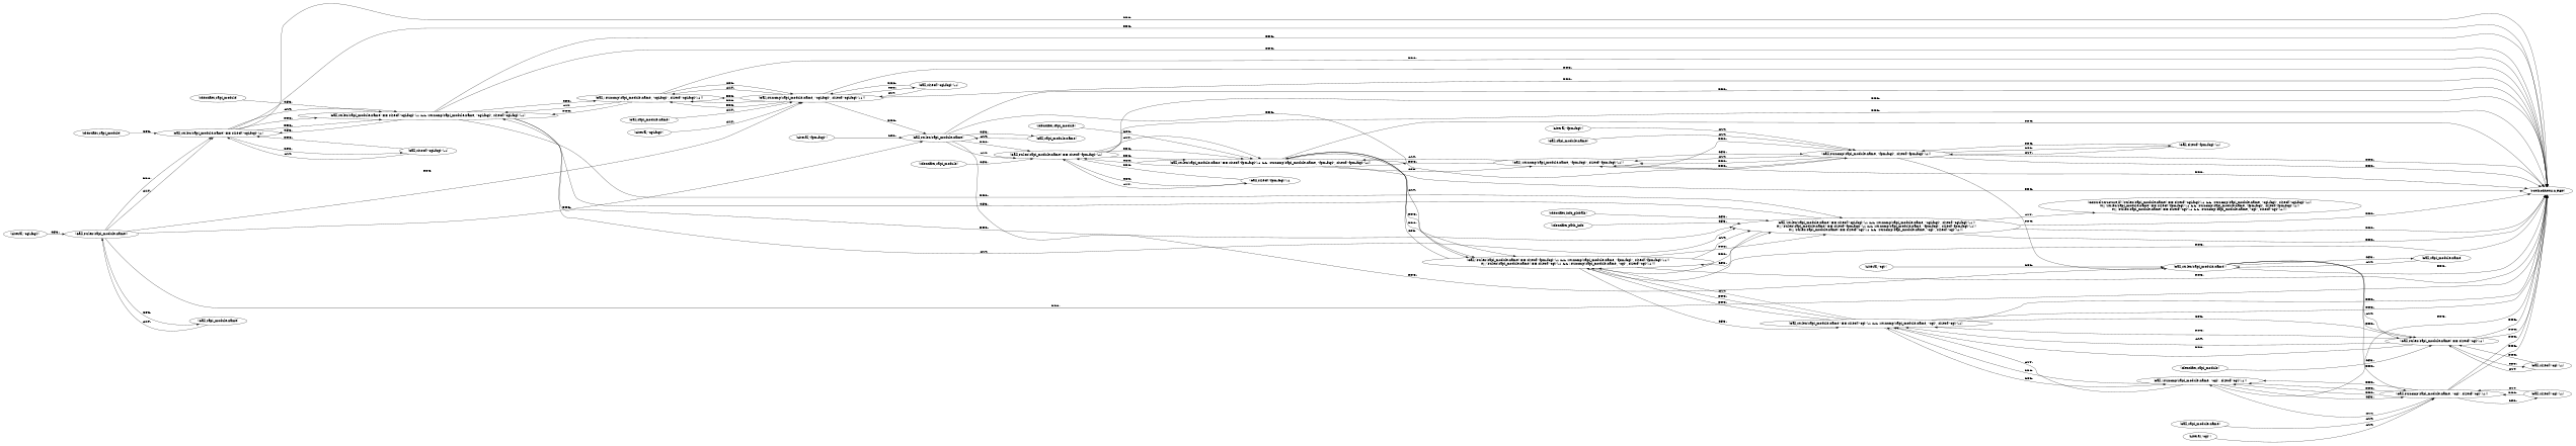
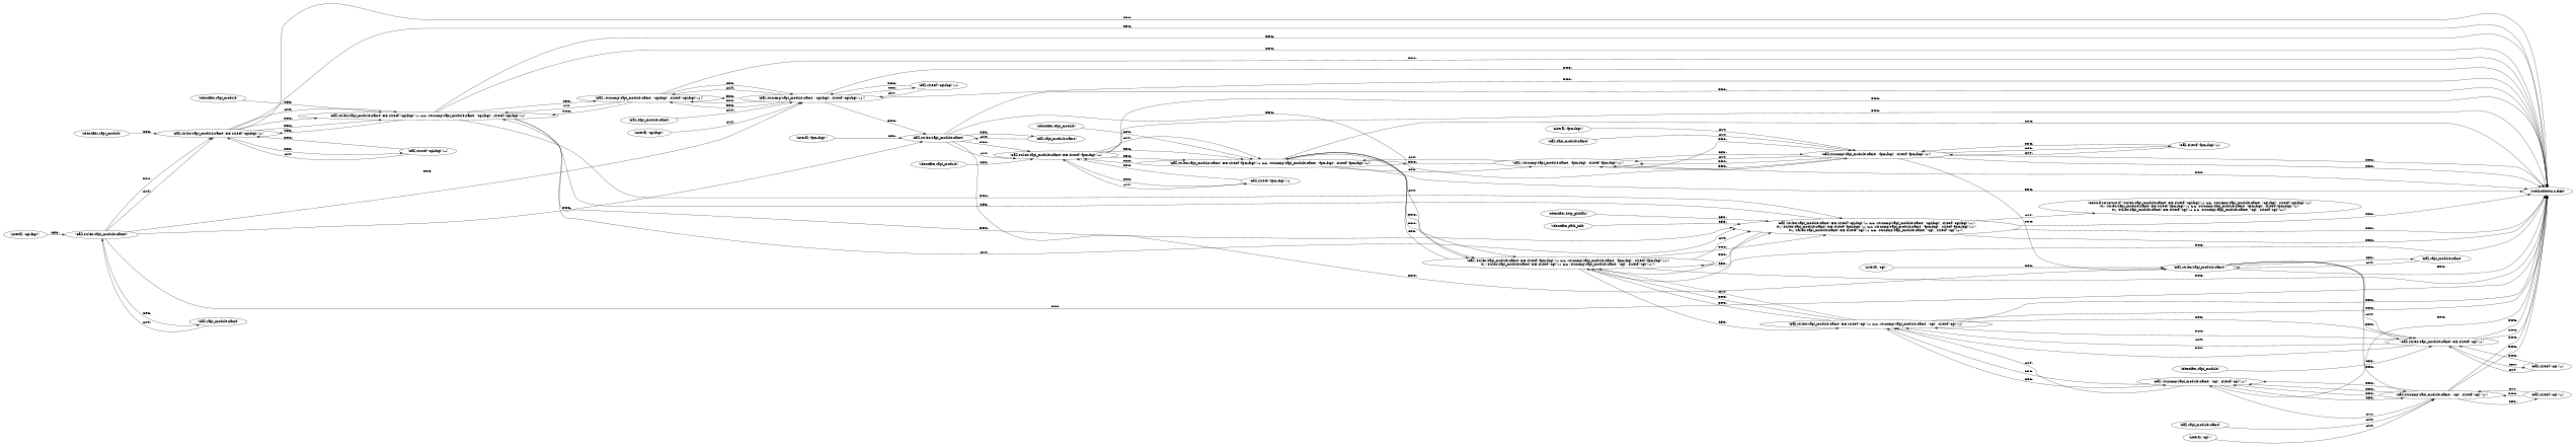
  digraph {
    rankdir=LR
    n1 [label="(Call,strlen(sapi_module.name))"]
    n2 [label="(Call,strlen(sapi_module.name) == sizeof(\"cgi-fcgi\")-1)"]
    n3 [label="(Call,strncmp(sapi_module.name, \"cgi-fcgi\", sizeof(\"cgi-fcgi\")-1))"]
    n4 [label="(Call,strlen(sapi_module.name))"]
    n5 [label="(MethodReturn,RET)"]
    n6 [label="(Call,sapi_module.name)"]
    n7 [label="(Call,strlen(sapi_module.name) == sizeof(\"cgi-fcgi\")-1 && !strncmp(sapi_module.name, \"cgi-fcgi\", sizeof(\"cgi-fcgi\")-1))"]
    n8 [label="(Call,sizeof(\"cgi-fcgi\")-1)"]
    n9 [label="(Call,(strlen(sapi_module.name) == sizeof(\"cgi-fcgi\")-1 && !strncmp(sapi_module.name, \"cgi-fcgi\", sizeof(\"cgi-fcgi\")-1))\n\t\t|| (strlen(sapi_module.name) == sizeof(\"fpm-fcgi\")-1 && !strncmp(sapi_module.name, \"fpm-fcgi\", sizeof(\"fpm-fcgi\")-1))\n\t\t|| (strlen(sapi_module.name) == sizeof(\"cgi\")-1 && !strncmp(sapi_module.name, \"cgi\", sizeof(\"cgi\")-1)))"]
    n10 [label="(Call,!strncmp(sapi_module.name, \"cgi-fcgi\", sizeof(\"cgi-fcgi\")-1))"]
    n11 [label="(Call,(strlen(sapi_module.name) == sizeof(\"fpm-fcgi\")-1 && !strncmp(sapi_module.name, \"fpm-fcgi\", sizeof(\"fpm-fcgi\")-1))\n\t\t|| (strlen(sapi_module.name) == sizeof(\"cgi\")-1 && !strncmp(sapi_module.name, \"cgi\", sizeof(\"cgi\")-1)))"]
    n12 [label="(ControlStructure,if ((strlen(sapi_module.name) == sizeof(\"cgi-fcgi\")-1 && !strncmp(sapi_module.name, \"cgi-fcgi\", sizeof(\"cgi-fcgi\")-1))\n\t\t|| (strlen(sapi_module.name) == sizeof(\"fpm-fcgi\")-1 && !strncmp(sapi_module.name, \"fpm-fcgi\", sizeof(\"fpm-fcgi\")-1))\n\t\t|| (strlen(sapi_module.name) == sizeof(\"cgi\")-1 && !strncmp(sapi_module.name, \"cgi\", sizeof(\"cgi\")-1))))"]
    n13 [label="(Call,sizeof(\"cgi-fcgi\")-1)"]
    n14 [label="(Call,strlen(sapi_module.name) == sizeof(\"fpm-fcgi\")-1)"]
    n15 [label="(Call,strncmp(sapi_module.name, \"fpm-fcgi\", sizeof(\"fpm-fcgi\")-1))"]
    n16 [label="(Call,strlen(sapi_module.name))"]
    n17 [label="(Call,sapi_module.name)"]
    n18 [label="(Call,strlen(sapi_module.name) == sizeof(\"fpm-fcgi\")-1 && !strncmp(sapi_module.name, \"fpm-fcgi\", sizeof(\"fpm-fcgi\")-1))"]
    n19 [label="(Call,sizeof(\"fpm-fcgi\")-1)"]
    n20 [label="(Call,!strncmp(sapi_module.name, \"fpm-fcgi\", sizeof(\"fpm-fcgi\")-1))"]
    n21 [label="(Call,strlen(sapi_module.name) == sizeof(\"cgi\")-1 && !strncmp(sapi_module.name, \"cgi\", sizeof(\"cgi\")-1))"]
    n22 [label="(Call,sizeof(\"fpm-fcgi\")-1)"]
    n23 [label="(Call,strlen(sapi_module.name) == sizeof(\"cgi\")-1)"]
    n24 [label="(Call,strncmp(sapi_module.name, \"cgi\", sizeof(\"cgi\")-1))"]
    n25 [label="(Call,sapi_module.name)"]
    n26 [label="(Call,sizeof(\"cgi\")-1)"]
    n27 [label="(Call,!strncmp(sapi_module.name, \"cgi\", sizeof(\"cgi\")-1))"]
    n28 [label="(Call,sizeof(\"cgi\")-1)"]
    n29 [label="(Identifier,sapi_module)"]
    n30 [label="(Literal,\"fpm-fcgi\")"]
    n31 [label="(Literal,\"cgi\")"]
    n32 [label="(Identifier,sapi_module)"]
    n33 [label="(Literal,\"cgi\")"]
-   n34 [label="(Identifier,info_globals)"]
+   n34 [label="(Identifier,http_globals)"]
    n35 [label="(Call,sapi_module.name)"]
    n36 [label="(Literal,\"cgi-fcgi\")"]
    n37 [label="(Literal,\"fpm-fcgi\")"]
    n38 [label="(Identifier,sapi_module)"]
    n39 [label="(Identifier,sapi_module)"]
    n40 [label="(Identifier,path_info)"]
    n41 [label="(Literal,\"cgi-fcgi\")"]
    n42 [label="(Call,sapi_module.name)"]
    n43 [label="(Call,sapi_module.name)"]
    n44 [label="(Identifier,sapi_module)"]
    n1 -> n2 [label="AST: "]
    n1 -> n2 [label="DDG: "]
    n1 -> n3 [label="DDG: "]
    n1 -> n4 [label="DDG: "]
    n1 -> n5 [label="DDG: "]
    n1 -> n6 [label="CFG: "]
    n2 -> n5 [label="DDG: "]
    n2 -> n5 [label="DDG: "]
    n2 -> n7 [label="AST: "]
    n2 -> n7 [label="DDG: "]
    n2 -> n7 [label="DDG: "]
    n2 -> n8 [label="CFG: "]
    n3 -> n4 [label="DDG: "]
    n3 -> n5 [label="DDG: "]
    n3 -> n5 [label="DDG: "]
    n3 -> n10 [label="AST: "]
    n3 -> n10 [label="DDG: "]
    n3 -> n10 [label="DDG: "]
    n3 -> n10 [label="DDG: "]
    n3 -> n13 [label="CFG: "]
    n4 -> n5 [label="DDG: "]
    n4 -> n14 [label="AST: "]
    n4 -> n14 [label="DDG: "]
    n4 -> n15 [label="DDG: "]
    n4 -> n16 [label="DDG: "]
    n4 -> n17 [label="CFG: "]
    n6 -> n1 [label="AST: "]
    n7 -> n2 [label="CFG: "]
    n7 -> n5 [label="DDG: "]
    n7 -> n5 [label="DDG: "]
    n7 -> n9 [label="AST: "]
    n7 -> n9 [label="DDG: "]
    n7 -> n9 [label="DDG: "]
    n7 -> n10 [label="CFG: "]
    n8 -> n2 [label="AST: "]
    n8 -> n2 [label="DDG: "]
    n9 -> n5 [label="DDG: "]
    n9 -> n5 [label="DDG: "]
    n9 -> n5 [label="DDG: "]
    n9 -> n7 [label="CFG: "]
    n9 -> n11 [label="CFG: "]
    n9 -> n12 [label="AST: "]
    n10 -> n3 [label="CFG: "]
    n10 -> n5 [label="DDG: "]
    n10 -> n7 [label="AST: "]
    n10 -> n7 [label="DDG: "]
    n11 -> n5 [label="DDG: "]
    n11 -> n5 [label="DDG: "]
    n11 -> n9 [label="AST: "]
    n11 -> n9 [label="DDG: "]
    n11 -> n9 [label="DDG: "]
    n11 -> n18 [label="CFG: "]
    n11 -> n21 [label="CFG: "]
    n13 -> n3 [label="AST: "]
    n13 -> n3 [label="DDG: "]
    n14 -> n5 [label="DDG: "]
    n14 -> n5 [label="DDG: "]
    n14 -> n18 [label="AST: "]
    n14 -> n18 [label="DDG: "]
    n14 -> n18 [label="DDG: "]
    n14 -> n19 [label="CFG: "]
    n15 -> n5 [label="DDG: "]
    n15 -> n5 [label="DDG: "]
    n15 -> n16 [label="DDG: "]
    n15 -> n20 [label="AST: "]
    n15 -> n20 [label="DDG: "]
    n15 -> n20 [label="DDG: "]
    n15 -> n20 [label="DDG: "]
    n15 -> n22 [label="CFG: "]
    n16 -> n5 [label="DDG: "]
    n16 -> n23 [label="AST: "]
    n16 -> n23 [label="DDG: "]
    n16 -> n24 [label="DDG: "]
    n16 -> n25 [label="CFG: "]
    n17 -> n4 [label="AST: "]
    n18 -> n5 [label="DDG: "]
    n18 -> n5 [label="DDG: "]
    n18 -> n11 [label="AST: "]
    n18 -> n11 [label="DDG: "]
    n18 -> n11 [label="DDG: "]
    n18 -> n14 [label="CFG: "]
    n18 -> n20 [label="CFG: "]
    n19 -> n14 [label="AST: "]
    n19 -> n14 [label="DDG: "]
    n20 -> n5 [label="DDG: "]
    n20 -> n15 [label="CFG: "]
    n20 -> n18 [label="AST: "]
    n20 -> n18 [label="DDG: "]
    n21 -> n5 [label="DDG: "]
    n21 -> n5 [label="DDG: "]
    n21 -> n11 [label="AST: "]
    n21 -> n11 [label="DDG: "]
    n21 -> n11 [label="DDG: "]
    n21 -> n23 [label="CFG: "]
    n21 -> n27 [label="CFG: "]
    n22 -> n15 [label="AST: "]
    n22 -> n15 [label="DDG: "]
    n23 -> n5 [label="DDG: "]
    n23 -> n5 [label="DDG: "]
    n23 -> n21 [label="AST: "]
    n23 -> n21 [label="DDG: "]
    n23 -> n21 [label="DDG: "]
    n23 -> n26 [label="CFG: "]
    n24 -> n5 [label="DDG: "]
    n24 -> n5 [label="DDG: "]
    n24 -> n27 [label="AST: "]
    n24 -> n27 [label="DDG: "]
    n24 -> n27 [label="DDG: "]
    n24 -> n27 [label="DDG: "]
    n24 -> n28 [label="CFG: "]
    n25 -> n16 [label="AST: "]
    n26 -> n23 [label="AST: "]
    n26 -> n23 [label="DDG: "]
    n27 -> n5 [label="DDG: "]
    n27 -> n21 [label="AST: "]
    n27 -> n21 [label="DDG: "]
    n27 -> n24 [label="CFG: "]
    n28 -> n24 [label="AST: "]
    n28 -> n24 [label="DDG: "]
    n29 -> n7 [label="CFG: "]
    n30 -> n4 [label="CFG: "]
    n31 -> n24 [label="AST: "]
    n32 -> n2 [label="CFG: "]
    n33 -> n16 [label="CFG: "]
    n34 -> n9 [label="CFG: "]
    n35 -> n3 [label="AST: "]
    n36 -> n3 [label="AST: "]
    n37 -> n15 [label="AST: "]
    n38 -> n18 [label="CFG: "]
    n39 -> n23 [label="CFG: "]
    n40 -> n9 [label="CFG: "]
    n41 -> n1 [label="CFG: "]
    n42 -> n24 [label="AST: "]
    n43 -> n15 [label="AST: "]
    n44 -> n14 [label="CFG: "]
  }
